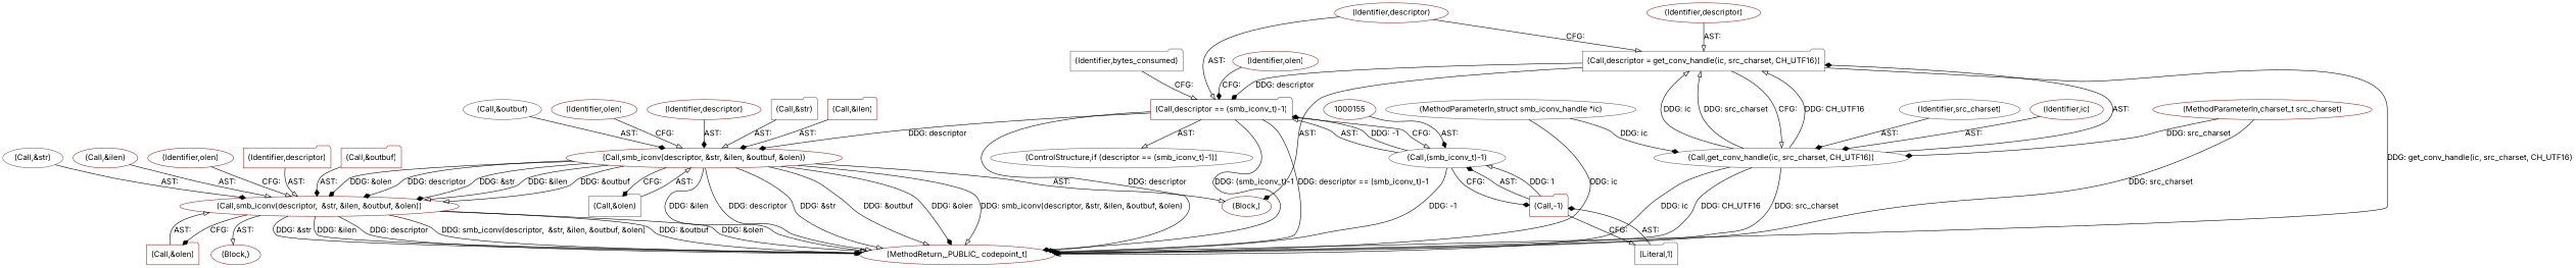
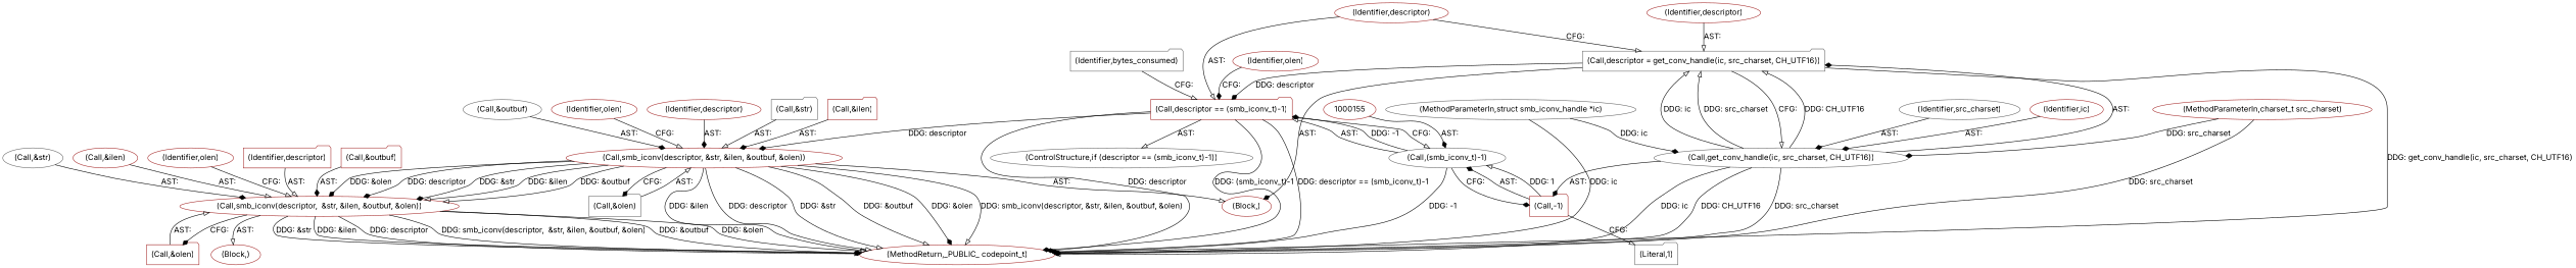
  digraph {
    fontname=Inter
    node [color=brown fontname=Inter shape=ellipse]
    edge [arrowhead=onormal fontname=Inter]
    n1 [label="(Call,smb_iconv(descriptor,  &str, &ilen, &outbuf, &olen))"]
    n2 [label="(Call,&olen)" shape=folder]
    n3 [label="(Block,)"]
    n4 [label="(MethodReturn,_PUBLIC_ codepoint_t)"]
    n5 [label="(Call,smb_iconv(descriptor, &str, &ilen, &outbuf, &olen))"]
    n6 [color=gray40 label="(Call,&olen)" shape=folder]
    n7 [label="(Block,)"]
    n8 [label="(Call,descriptor == (smb_iconv_t)-1)" shape=folder]
    n9 [color=gray40 label="(Call,(smb_iconv_t)-1)"]
    n10 [color=gray40 label="(ControlStructure,if (descriptor == (smb_iconv_t)-1))"]
    n11 [label="(Call,-1)" shape=folder]
    n12 [color=gray40 label="(Call,descriptor = get_conv_handle(ic, src_charset, CH_UTF16))" shape=folder]
    n13 [color=gray40 label="(Call,get_conv_handle(ic, src_charset, CH_UTF16))"]
    n14 [color=gray40 label="(MethodParameterIn,struct smb_iconv_handle *ic)"]
    n15 [label="(MethodParameterIn,charset_t src_charset)"]
    n16 [color=gray40 label="(Literal,1)" shape=folder]
    n17 [label="(Identifier,descriptor)" shape=folder]
    n18 [color=gray40 label="(Identifier,bytes_consumed)" shape=folder]
    n19 [color=gray40 label="(Identifier,src_charset)"]
    n20 [label="(Identifier,descriptor)"]
    n21 [label="(Call,&outbuf)" shape=folder]
    n22 [color=gray40 label="(Call,&str)" shape=folder]
    n23 [color=gray40 label="(Call,&str)"]
    n24 [label="(Call,&ilen)" shape=folder]
    n25 [label="(Identifier,descriptor)"]
    n26 [color=gray40 label="(Call,&outbuf)"]
    n27 [label="(Call,&ilen)"]
    n28 [label="(Identifier,ic)"]
    n29 [label="(Identifier,olen)"]
    n30 [label="(Identifier,olen)"]
    n31 [label="(Identifier,olen)"]
    n32 [label="(Identifier,descriptor)"]
    1000155
    n1 -> n2 [arrowhead=diamond label="CFG: "]
    n1 -> n3 [label="AST: "]
    n1 -> n4 [label="DDG: &ilen"]
    n1 -> n4 [label="DDG: descriptor"]
    n1 -> n4 [arrowhead=diamond label="DDG: smb_iconv(descriptor,  &str, &ilen, &outbuf, &olen)"]
    n1 -> n4 [arrowhead=diamond label="DDG: &outbuf"]
    n1 -> n4 [label="DDG: &olen"]
    n1 -> n4 [label="DDG: &str"]
    n2 -> n1 [label="AST: "]
    n5 -> n1 [arrowhead=diamond label="DDG: descriptor"]
    n5 -> n1 [arrowhead=diamond label="DDG: &str"]
    n5 -> n1 [label="DDG: &ilen"]
    n5 -> n1 [label="DDG: &outbuf"]
    n5 -> n1 [arrowhead=diamond label="DDG: &olen"]
    n5 -> n4 [label="DDG: &outbuf"]
    n5 -> n4 [arrowhead=diamond label="DDG: &olen"]
    n5 -> n4 [label="DDG: smb_iconv(descriptor, &str, &ilen, &outbuf, &olen)"]
    n5 -> n4 [label="DDG: &ilen"]
    n5 -> n4 [label="DDG: descriptor"]
    n5 -> n4 [label="DDG: &str"]
    n5 -> n6 [arrowhead=diamond label="CFG: "]
    n5 -> n7 [label="AST: "]
    n6 -> n5 [label="AST: "]
    n8 -> n4 [arrowhead=diamond label="DDG: descriptor == (smb_iconv_t)-1"]
    n8 -> n4 [arrowhead=diamond label="DDG: descriptor"]
    n8 -> n4 [arrowhead=diamond label="DDG: (smb_iconv_t)-1"]
    n8 -> n5 [arrowhead=diamond label="DDG: descriptor"]
    n8 -> n9 [label="CFG: "]
    n8 -> n10 [label="AST: "]
    n9 -> n4 [arrowhead=diamond label="DDG: -1"]
    n9 -> n8 [label="AST: "]
    n9 -> n8 [arrowhead=diamond label="DDG: -1"]
    n9 -> n11 [arrowhead=diamond label="CFG: "]
    n11 -> n9 [arrowhead=diamond label="AST: "]
    n11 -> n9 [label="DDG: 1"]
    n11 -> n16 [label="CFG: "]
    n12 -> n4 [arrowhead=diamond label="DDG: get_conv_handle(ic, src_charset, CH_UTF16)"]
    n12 -> n7 [arrowhead=diamond label="AST: "]
    n12 -> n8 [arrowhead=diamond label="DDG: descriptor"]
    n12 -> n13 [label="CFG: "]
    n13 -> n4 [label="DDG: src_charset"]
    n13 -> n4 [label="DDG: ic"]
    n13 -> n4 [label="DDG: CH_UTF16"]
    n13 -> n12 [arrowhead=diamond label="AST: "]
    n13 -> n12 [label="DDG: ic"]
    n13 -> n12 [label="DDG: src_charset"]
    n13 -> n12 [label="DDG: CH_UTF16"]
    n14 -> n4 [arrowhead=diamond label="DDG: ic"]
    n14 -> n13 [arrowhead=diamond label="DDG: ic"]
    n15 -> n4 [arrowhead=diamond label="DDG: src_charset"]
    n15 -> n13 [arrowhead=diamond label="DDG: src_charset"]
-   n16 -> n11 [arrowhead=diamond label="AST: "]
+   n13 -> n11 [arrowhead=diamond label="AST: "]
    n17 -> n1 [label="AST: "]
    n18 -> n8 [label="CFG: "]
    n19 -> n13 [arrowhead=diamond label="AST: "]
    n20 -> n8 [label="AST: "]
    n20 -> n12 [label="CFG: "]
    n21 -> n1 [arrowhead=diamond label="AST: "]
    n22 -> n5 [label="AST: "]
    n23 -> n1 [arrowhead=diamond label="AST: "]
    n24 -> n5 [arrowhead=diamond label="AST: "]
    n25 -> n12 [label="AST: "]
    n26 -> n5 [arrowhead=diamond label="AST: "]
    n27 -> n1 [label="AST: "]
    n28 -> n13 [arrowhead=diamond label="AST: "]
    n29 -> n5 [label="CFG: "]
    n30 -> n1 [label="CFG: "]
    n31 -> n8 [arrowhead=diamond label="CFG: "]
    n32 -> n5 [arrowhead=diamond label="AST: "]
    1000155 -> n9 [arrowhead=diamond label="AST: "]
  }
